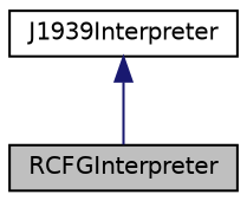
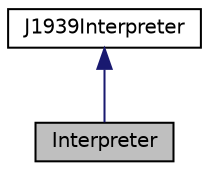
  digraph {
    node [color=black fontname=Helvetica fontsize=10 shape=record style=filled]
-   n1 [fillcolor=grey75 fontcolor=black height=0.2 label=RCFGInterpreter width=0.4]
+   n1 [fillcolor=grey75 fontcolor=black height=0.2 label=Interpreter width=0.4]
    n2 [fillcolor=white height=0.2 label=J1939Interpreter width=0.4]
    n2 -> n1 [color=midnightblue dir=back fontname=Helvetica fontsize=10 labelfontname=Helvetica labelfontsize=10 style=solid]
  }
